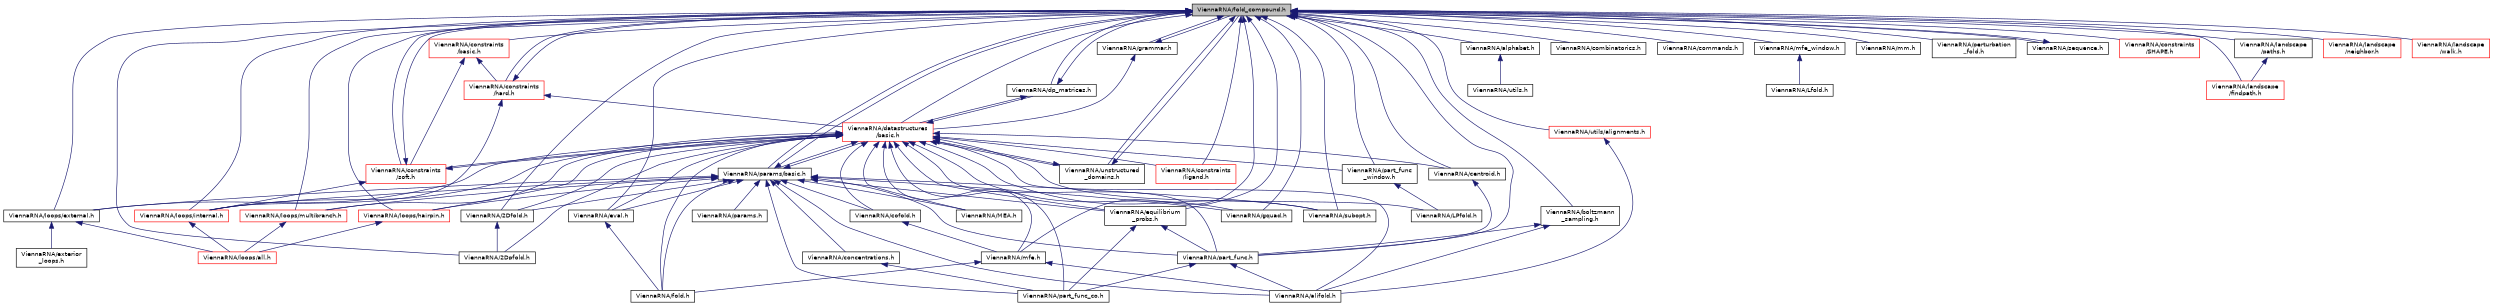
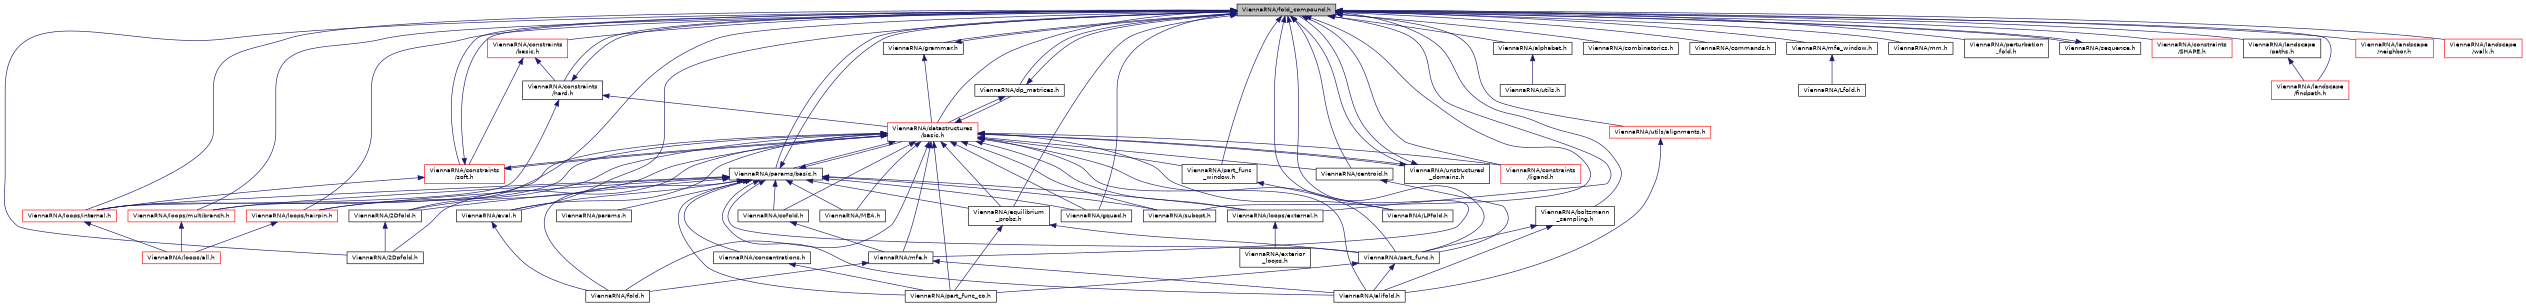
  digraph {
    node [color=black fontname=Helvetica fontsize=10 shape=record]
    edge [color=midnightblue dir=back fontname=Helvetica fontsize=10 labelfontname=Helvetica labelfontsize=10 style=solid]
    n1 [fillcolor=grey75 fontcolor=black height=0.2 label="ViennaRNA/fold_compound.h" style=filled width=0.4]
    n2 [height=0.2 label="ViennaRNA/2Dfold.h" width=0.4]
    n3 [height=0.2 label="ViennaRNA/2Dpfold.h" width=0.4]
    n4 [height=0.2 label="ViennaRNA/alphabet.h" width=0.4]
    n5 [height=0.2 label="ViennaRNA/boltzmann\l_sampling.h" width=0.4]
    n6 [height=0.2 label="ViennaRNA/part_func.h" width=0.4]
    n7 [height=0.2 label="ViennaRNA/centroid.h" width=0.4]
    n8 [height=0.2 label="ViennaRNA/combinatorics.h" width=0.4]
    n9 [height=0.2 label="ViennaRNA/commands.h" width=0.4]
    n10 [height=0.2 label="ViennaRNA/dp_matrices.h" width=0.4]
    n11 [color=red height=0.2 label="ViennaRNA/datastructures\l/basic.h" width=0.4]
    n12 [height=0.2 label="ViennaRNA/equilibrium\l_probs.h" width=0.4]
    n13 [height=0.2 label="ViennaRNA/eval.h" width=0.4]
    n14 [height=0.2 label="ViennaRNA/gquad.h" width=0.4]
    n15 [height=0.2 label="ViennaRNA/mfe.h" width=0.4]
    n16 [height=0.2 label="ViennaRNA/part_func\l_window.h" width=0.4]
    n17 [height=0.2 label="ViennaRNA/subopt.h" width=0.4]
    n18 [height=0.2 label="ViennaRNA/unstructured\l_domains.h" width=0.4]
    n19 [height=0.2 label="ViennaRNA/params/basic.h" width=0.4]
    n20 [height=0.2 label="ViennaRNA/loops/external.h" width=0.4]
    n21 [color=red height=0.2 label="ViennaRNA/loops/hairpin.h" width=0.4]
    n22 [color=red height=0.2 label="ViennaRNA/loops/internal.h" width=0.4]
    n23 [color=red height=0.2 label="ViennaRNA/loops/multibranch.h" width=0.4]
    n24 [color=red height=0.2 label="ViennaRNA/constraints\l/ligand.h" width=0.4]
    n25 [color=red height=0.2 label="ViennaRNA/constraints\l/soft.h" width=0.4]
    n26 [height=0.2 label="ViennaRNA/grammar.h" width=0.4]
    n27 [height=0.2 label="ViennaRNA/mfe_window.h" width=0.4]
    n28 [height=0.2 label="ViennaRNA/mm.h" width=0.4]
    n29 [height=0.2 label="ViennaRNA/perturbation\l_fold.h" width=0.4]
    n30 [height=0.2 label="ViennaRNA/sequence.h" width=0.4]
    n31 [color=red height=0.2 label="ViennaRNA/constraints\l/basic.h" width=0.4]
-   n32 [color=red height=0.2 label="ViennaRNA/constraints\l/hard.h" width=0.4]
+   n32 [height=0.2 label="ViennaRNA/constraints\l/hard.h" width=0.4]
    n33 [color=red height=0.2 label="ViennaRNA/constraints\l/SHAPE.h" width=0.4]
    n34 [color=red height=0.2 label="ViennaRNA/landscape\l/findpath.h" width=0.4]
    n35 [color=red height=0.2 label="ViennaRNA/landscape\l/neighbor.h" width=0.4]
    n36 [height=0.2 label="ViennaRNA/landscape\l/paths.h" width=0.4]
    n37 [color=red height=0.2 label="ViennaRNA/landscape\l/walk.h" width=0.4]
    n38 [color=red height=0.2 label="ViennaRNA/utils/alignments.h" width=0.4]
    n39 [height=0.2 label="ViennaRNA/utils.h" width=0.4]
    n40 [height=0.2 label="ViennaRNA/alifold.h" width=0.4]
    n41 [height=0.2 label="ViennaRNA/part_func_co.h" width=0.4]
    n42 [height=0.2 label="ViennaRNA/cofold.h" width=0.4]
    n43 [height=0.2 label="ViennaRNA/fold.h" width=0.4]
    n44 [height=0.2 label="ViennaRNA/LPfold.h" width=0.4]
    n45 [height=0.2 label="ViennaRNA/MEA.h" width=0.4]
    n46 [height=0.2 label="ViennaRNA/concentrations.h" width=0.4]
    n47 [height=0.2 label="ViennaRNA/params.h" width=0.4]
    n48 [height=0.2 label="ViennaRNA/exterior\l_loops.h" width=0.4]
    n49 [color=red height=0.2 label="ViennaRNA/loops/all.h" width=0.4]
    n50 [height=0.2 label="ViennaRNA/Lfold.h" width=0.4]
    n1 -> n2
    n1 -> n3
    n1 -> n4
    n1 -> n5
    n1 -> n6
    n1 -> n7
    n1 -> n8
    n1 -> n9
    n1 -> n10
    n1 -> n11
    n1 -> n12
    n1 -> n13
    n1 -> n14
    n1 -> n15
    n1 -> n16
    n1 -> n17
    n1 -> n18
    n1 -> n19
    n1 -> n20
    n1 -> n21
    n1 -> n22
    n1 -> n23
    n1 -> n24
    n1 -> n25
    n1 -> n26
    n1 -> n27
    n1 -> n28
    n1 -> n29
    n1 -> n30
    n1 -> n31
    n1 -> n32
    n1 -> n33
    n1 -> n34
    n1 -> n35
    n1 -> n36
    n1 -> n37
    n1 -> n38
    n2 -> n3
    n4 -> n39
    n5 -> n6
    n5 -> n40
    n6 -> n40
    n6 -> n41
    n7 -> n6
    n10 -> n1
    n10 -> n11
    n11 -> n2
    n11 -> n3
    n11 -> n6
    n11 -> n7
    n11 -> n10
    n11 -> n12
    n11 -> n13
    n11 -> n14
    n11 -> n15
    n11 -> n16
    n11 -> n17
    n11 -> n18
    n11 -> n19
    n11 -> n20
    n11 -> n21
    n11 -> n22
    n11 -> n23
    n11 -> n24
    n11 -> n25
    n11 -> n40
    n11 -> n41
    n11 -> n42
    n11 -> n43
    n11 -> n44
    n11 -> n45
    n12 -> n6
    n12 -> n41
    n13 -> n43
    n15 -> n40
    n15 -> n43
    n16 -> n44
    n18 -> n1
    n18 -> n11
    n19 -> n1
    n19 -> n2
    n19 -> n6
    n19 -> n11
    n19 -> n12
    n19 -> n13
    n19 -> n14
    n19 -> n17
    n19 -> n20
    n19 -> n21
    n19 -> n22
    n19 -> n23
    n19 -> n40
    n19 -> n41
    n19 -> n42
    n19 -> n43
    n19 -> n45
    n19 -> n46
    n19 -> n47
    n20 -> n48
-   n20 -> n49
    n21 -> n49
    n22 -> n49
    n23 -> n49
    n25 -> n1
    n25 -> n11
    n25 -> n22
    n26 -> n1
    n26 -> n11
    n27 -> n50
    n30 -> n1
    n31 -> n25
    n31 -> n32
    n32 -> n1
    n32 -> n11
    n32 -> n22
    n36 -> n34
    n38 -> n40
    n42 -> n15
    n46 -> n41
  }
